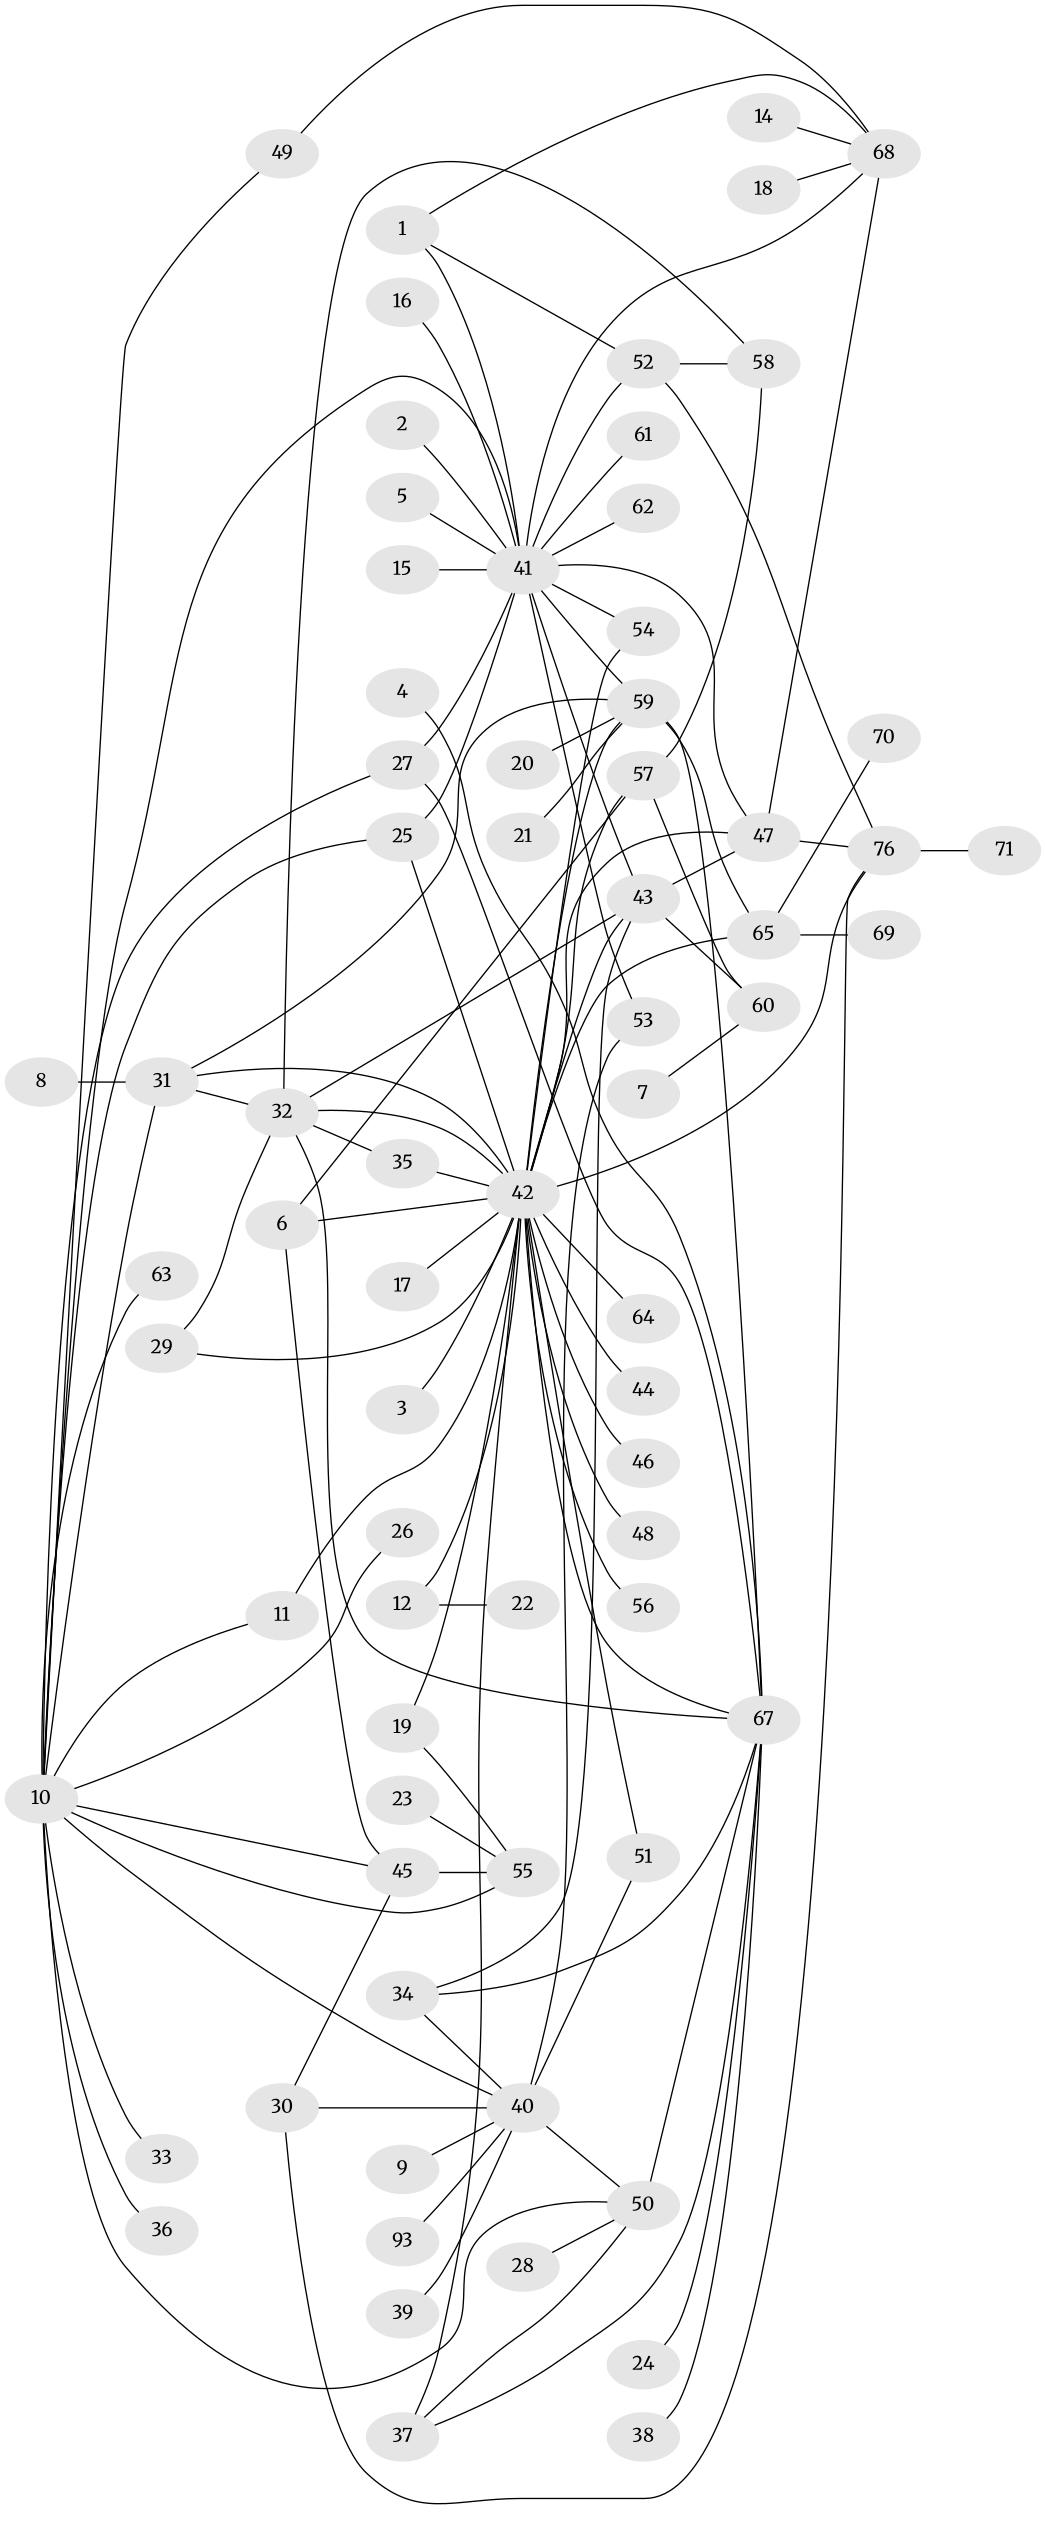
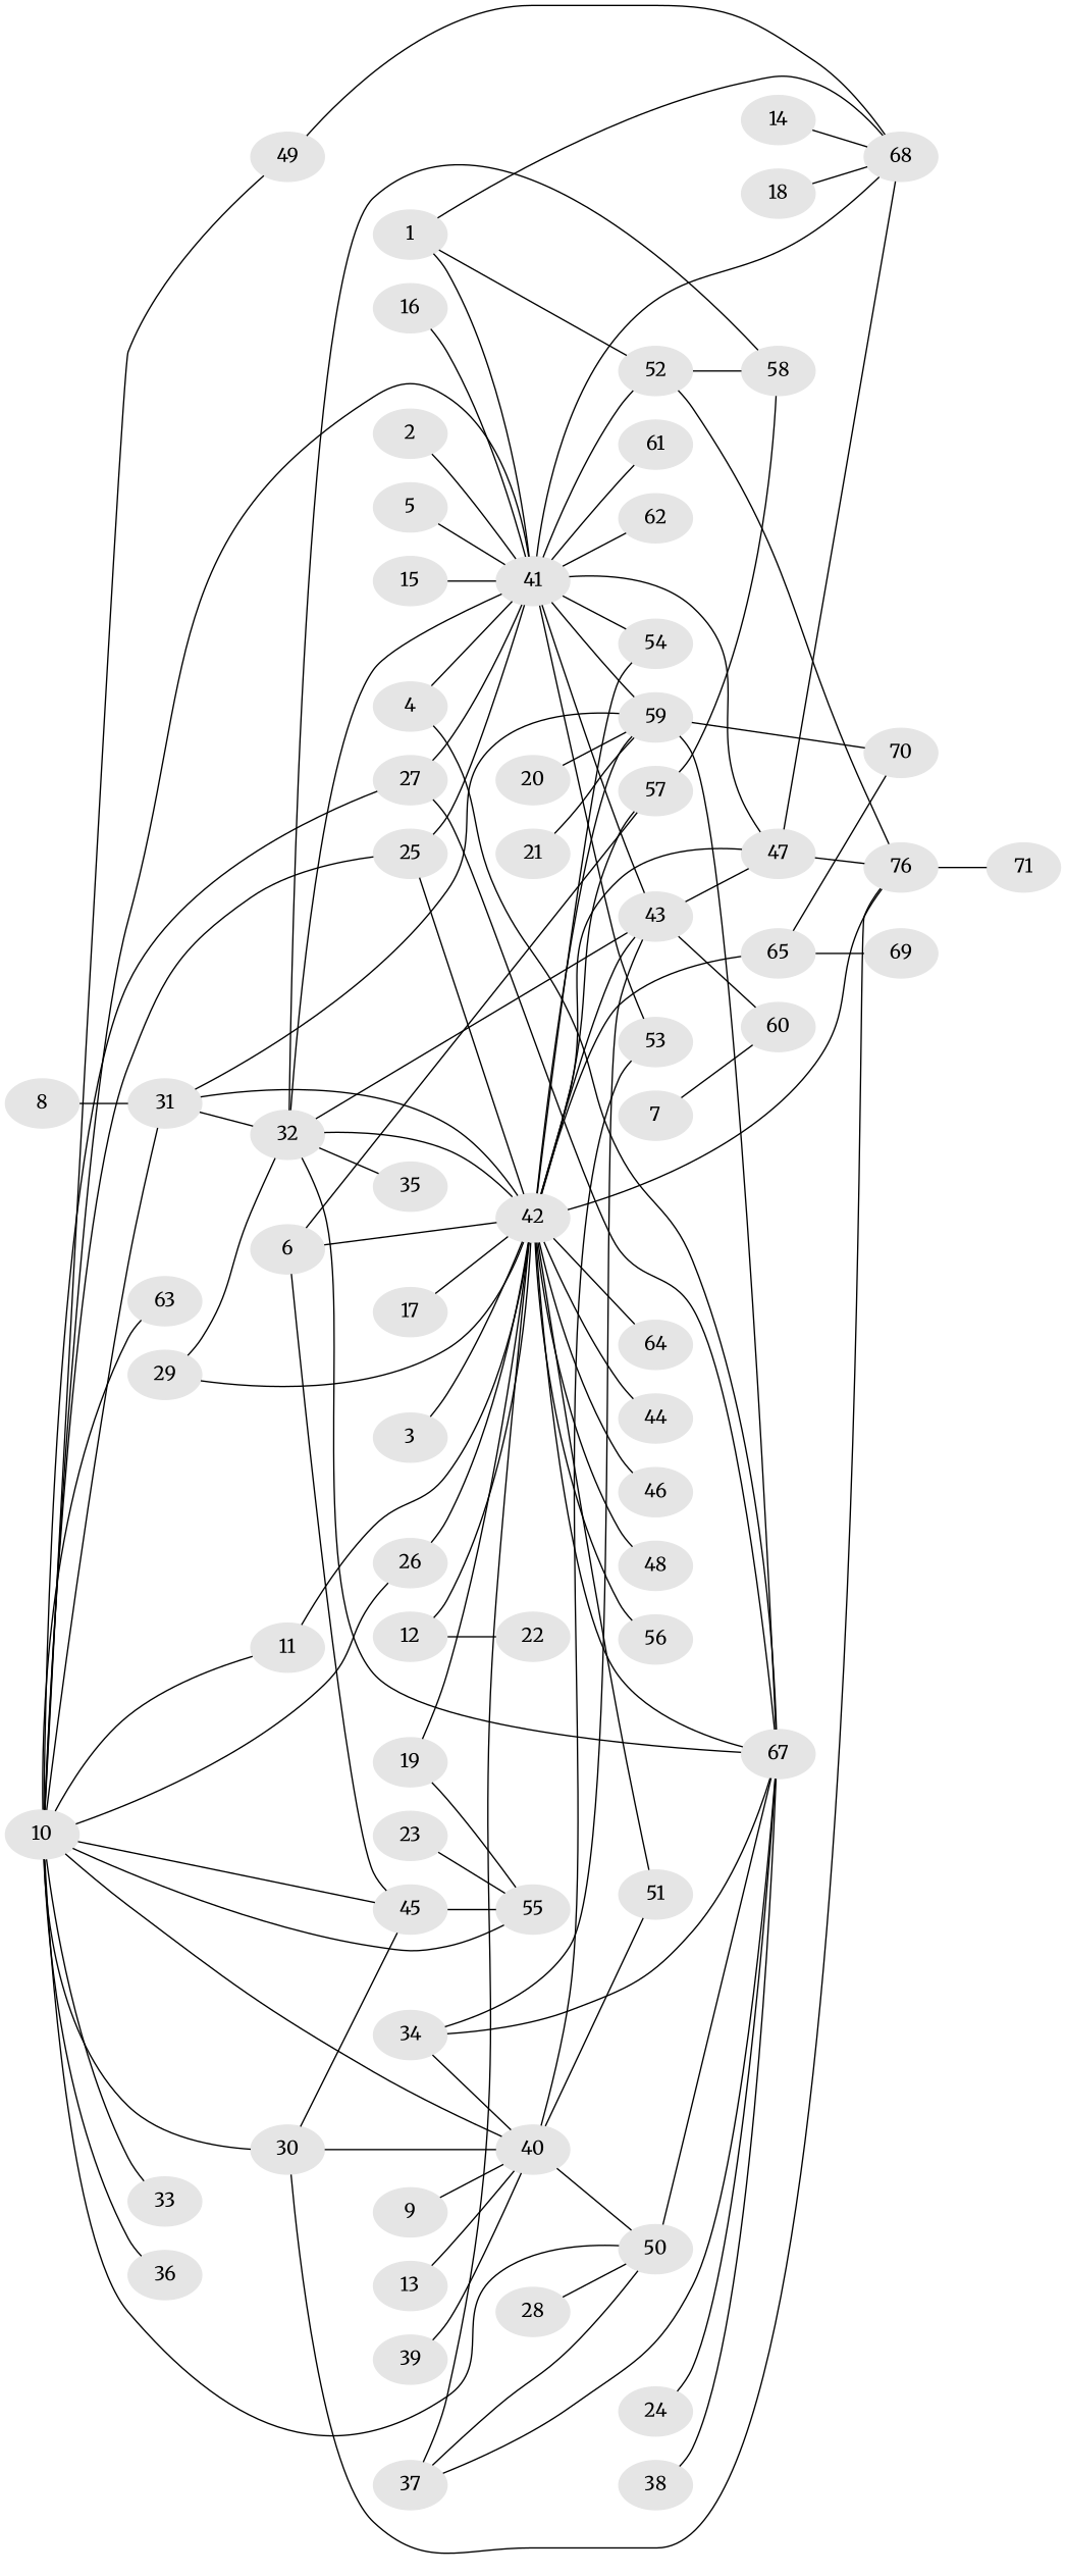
  graph {
    fontname=Merriweather
    rankdir=LR
    node [color=gray90 fontname=Merriweather style=filled]
    edge [fontname=Merriweather weight=1.0]
    1
    41
    52
    68
    59
    43
    53
    47
    54
    61
    62
    n12 [label=76]
    58
    2
    3
    42
    67
    57
    51
    44
    46
    48
    56
    64
    65
    4
    5
    6
    45
    55
    60
    7
    8
    31
    32
    9
    40
    50
    10
    11
    25
    26
    27
    30
    33
    36
    49
    63
    12
    22
-   13 [label=93]
+   13
    14
    15
    16
    17
    18
    19
    20
    21
    23
    24
    28
    29
    35
    71
    34
    37
    38
    39
    69
    70
    1 -- 41
    1 -- 52
    1 -- 68
    41 -- 52
    41 -- 68
    41 -- 59
    41 -- 43
    41 -- 53
    41 -- 47
    41 -- 54
    41 -- 61
    41 -- 62
    52 -- n12
    52 -- 58
    59 -- 67 [weight=2.0]
-   59 -- 65
+   59 -- 70
    43 -- 47
    43 -- 60
    47 -- 68
    47 -- n12
    n12 -- 71
    2 -- 41
    3 -- 42
    42 -- 59 [weight=2.0]
    42 -- 43
    42 -- 47
    42 -- 54
    42 -- n12
    42 -- 67
    42 -- 57 [weight=2.0]
    42 -- 51
    42 -- 44
    42 -- 46
    42 -- 48
    42 -- 56 [weight=2.0]
    42 -- 64
    42 -- 65 [weight=3.0]
    57 -- 58
-   57 -- 60
    65 -- 69
    65 -- 70
+   4 -- 41
    4 -- 67
    5 -- 41
    6 -- 42
    6 -- 57
    6 -- 45
    45 -- 55 [weight=2.0]
    7 -- 60
    8 -- 31
    31 -- 59
    31 -- 42
    31 -- 32
+   32 -- 41
    32 -- 43
    32 -- 58
    32 -- 42 [weight=3.0]
    32 -- 67
    32 -- 35
    9 -- 40
    40 -- 53
    40 -- 51
    40 -- 50
    50 -- 67
    10 -- 41
    10 -- 45 [weight=2.0]
    10 -- 55
    10 -- 31
    10 -- 40
    10 -- 50
    10 -- 11
    10 -- 25
    10 -- 26
    10 -- 27
+   10 -- 30
    10 -- 33
    10 -- 36
    10 -- 49
    10 -- 63
    11 -- 42
    25 -- 41
    25 -- 42
    27 -- 41
    27 -- 67
    30 -- n12
    30 -- 45
    30 -- 40
    49 -- 68
    12 -- 42
    12 -- 22
    13 -- 40
    14 -- 68
    15 -- 41
    16 -- 41
    17 -- 42
    18 -- 68
    19 -- 42
    19 -- 55
    20 -- 59
    21 -- 59
    23 -- 55
    24 -- 67
    28 -- 50
    29 -- 42
    29 -- 32
-   35 -- 42 [weight=2.0]
+   26 -- 42 [weight=2.0]
    34 -- 43
    34 -- 67
    34 -- 40
    37 -- 42
    37 -- 67
    37 -- 50
    38 -- 67
    39 -- 40
  }
